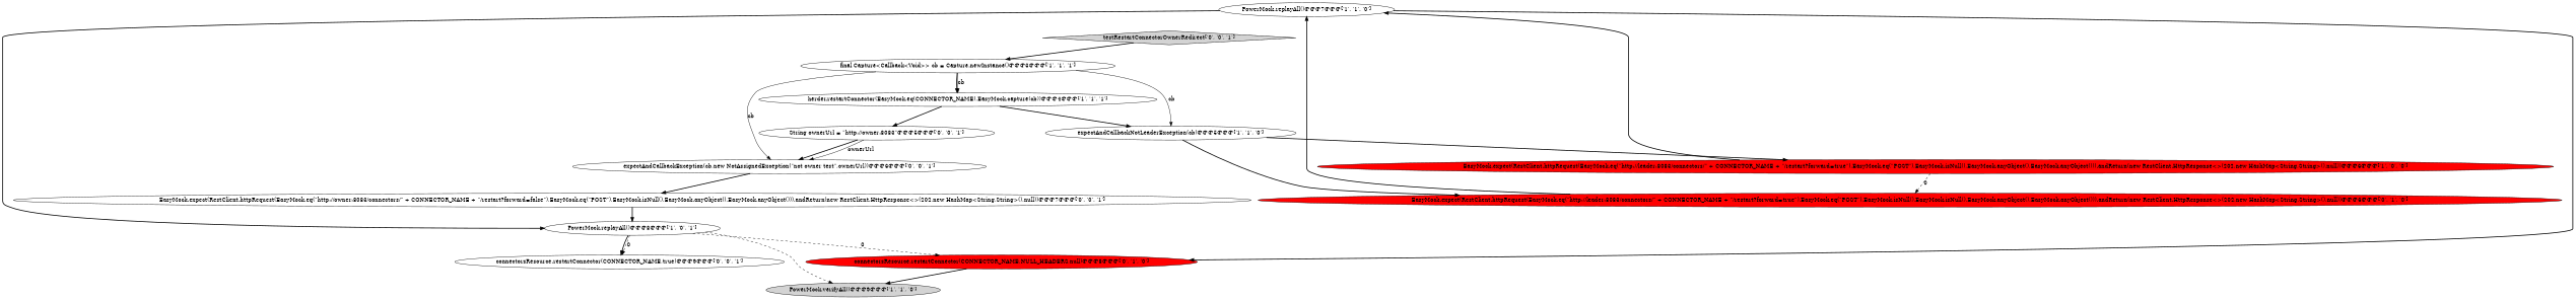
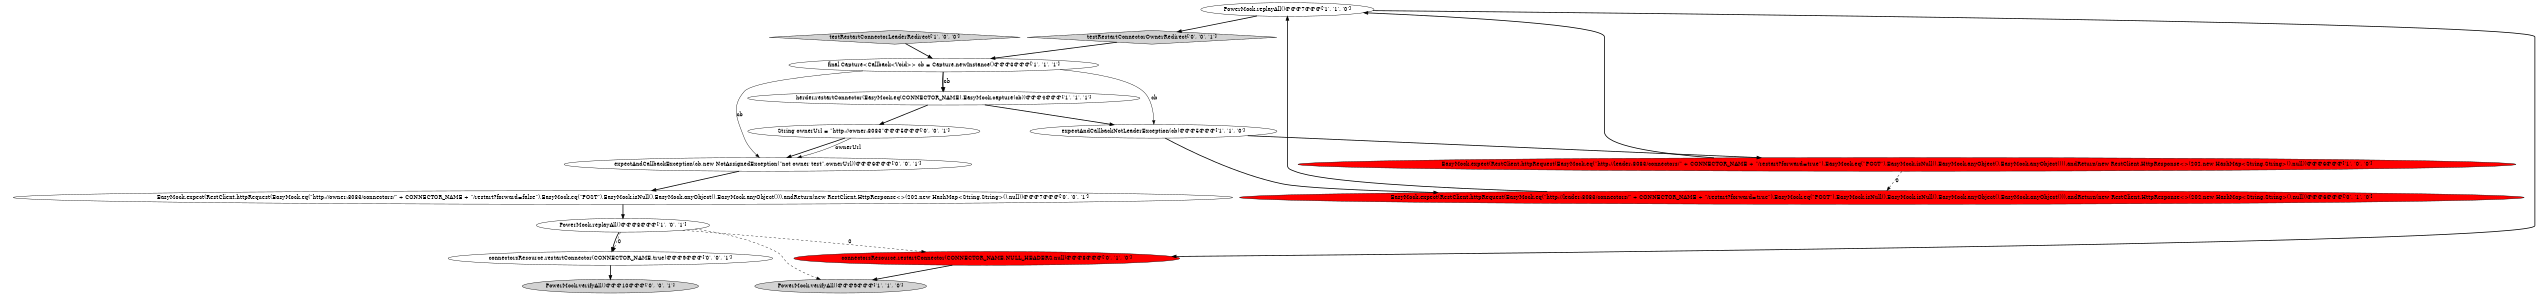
  digraph {
    node [fillcolor=white shape=ellipse style=filled]
    edge [style=bold]
+   n1 [fillcolor=lightgray label="PowerMock.verifyAll()@@@10@@@['0', '0', '1']"]
    n2 [fillcolor=lightgray label="PowerMock.verifyAll()@@@9@@@['1', '1', '0']"]
    n3 [label="herder.restartConnector(EasyMock.eq(CONNECTOR_NAME),EasyMock.capture(cb))@@@4@@@['1', '1', '1']"]
    n4 [label="expectAndCallbackNotLeaderException(cb)@@@5@@@['1', '1', '0']"]
    n5 [label="String ownerUrl = \"http://owner:8083\"@@@5@@@['0', '0', '1']"]
    n6 [fillcolor=red label="EasyMock.expect(RestClient.httpRequest(EasyMock.eq(\"http://leader:8083/connectors/\" + CONNECTOR_NAME + \"/restart?forward=true\"),EasyMock.eq(\"POST\"),EasyMock.isNull(),EasyMock.anyObject(),EasyMock.anyObject())).andReturn(new RestClient.HttpResponse<>(202,new HashMap<String,String>(),null))@@@6@@@['1', '0', '0']"]
    n7 [fillcolor=red label="EasyMock.expect(RestClient.httpRequest(EasyMock.eq(\"http://leader:8083/connectors/\" + CONNECTOR_NAME + \"/restart?forward=true\"),EasyMock.eq(\"POST\"),EasyMock.isNull(),EasyMock.isNull(),EasyMock.anyObject(),EasyMock.anyObject())).andReturn(new RestClient.HttpResponse<>(202,new HashMap<String,String>(),null))@@@6@@@['0', '1', '0']"]
    n8 [label="expectAndCallbackException(cb,new NotAssignedException(\"not owner test\",ownerUrl))@@@6@@@['0', '0', '1']"]
    n9 [label="PowerMock.replayAll()@@@7@@@['1', '1', '0']"]
    n10 [label="PowerMock.replayAll()@@@8@@@['1', '0', '1']"]
    n11 [fillcolor=red label="connectorsResource.restartConnector(CONNECTOR_NAME,NULL_HEADERS,null)@@@8@@@['0', '1', '0']"]
+   n12 [fillcolor=lightgray label="testRestartConnectorLeaderRedirect['1', '0', '0']" shape=diamond]
    n13 [label="final Capture<Callback<Void>> cb = Capture.newInstance()@@@3@@@['1', '1', '1']"]
    n14 [label="connectorsResource.restartConnector(CONNECTOR_NAME,true)@@@9@@@['0', '0', '1']"]
    n15 [label="EasyMock.expect(RestClient.httpRequest(EasyMock.eq(\"http://owner:8083/connectors/\" + CONNECTOR_NAME + \"/restart?forward=false\"),EasyMock.eq(\"POST\"),EasyMock.isNull(),EasyMock.anyObject(),EasyMock.anyObject())).andReturn(new RestClient.HttpResponse<>(202,new HashMap<String,String>(),null))@@@7@@@['0', '0', '1']"]
    n16 [fillcolor=lightgray label="testRestartConnectorOwnerRedirect['0', '0', '1']" shape=diamond]
    n3 -> n4
    n3 -> n5
    n4 -> n6
    n4 -> n7
    n5 -> n8
    n5 -> n8 [label=ownerUrl style=solid]
    n6 -> n7 [label=0 style=dashed]
    n6 -> n9
    n7 -> n9
    n8 -> n15
-   n9 -> n10
+   n9 -> n16
    n9 -> n11
    n10 -> n2 [style=dashed]
    n10 -> n11 [label=0 style=dashed]
    n10 -> n14 [label=0 style=dashed]
    n10 -> n14
    n11 -> n2
+   n12 -> n13
    n13 -> n3 [label=cb style=solid]
    n13 -> n3
    n13 -> n4 [label=cb style=solid]
    n13 -> n8 [label=cb style=solid]
+   n14 -> n1
    n15 -> n10
    n16 -> n13
  }
